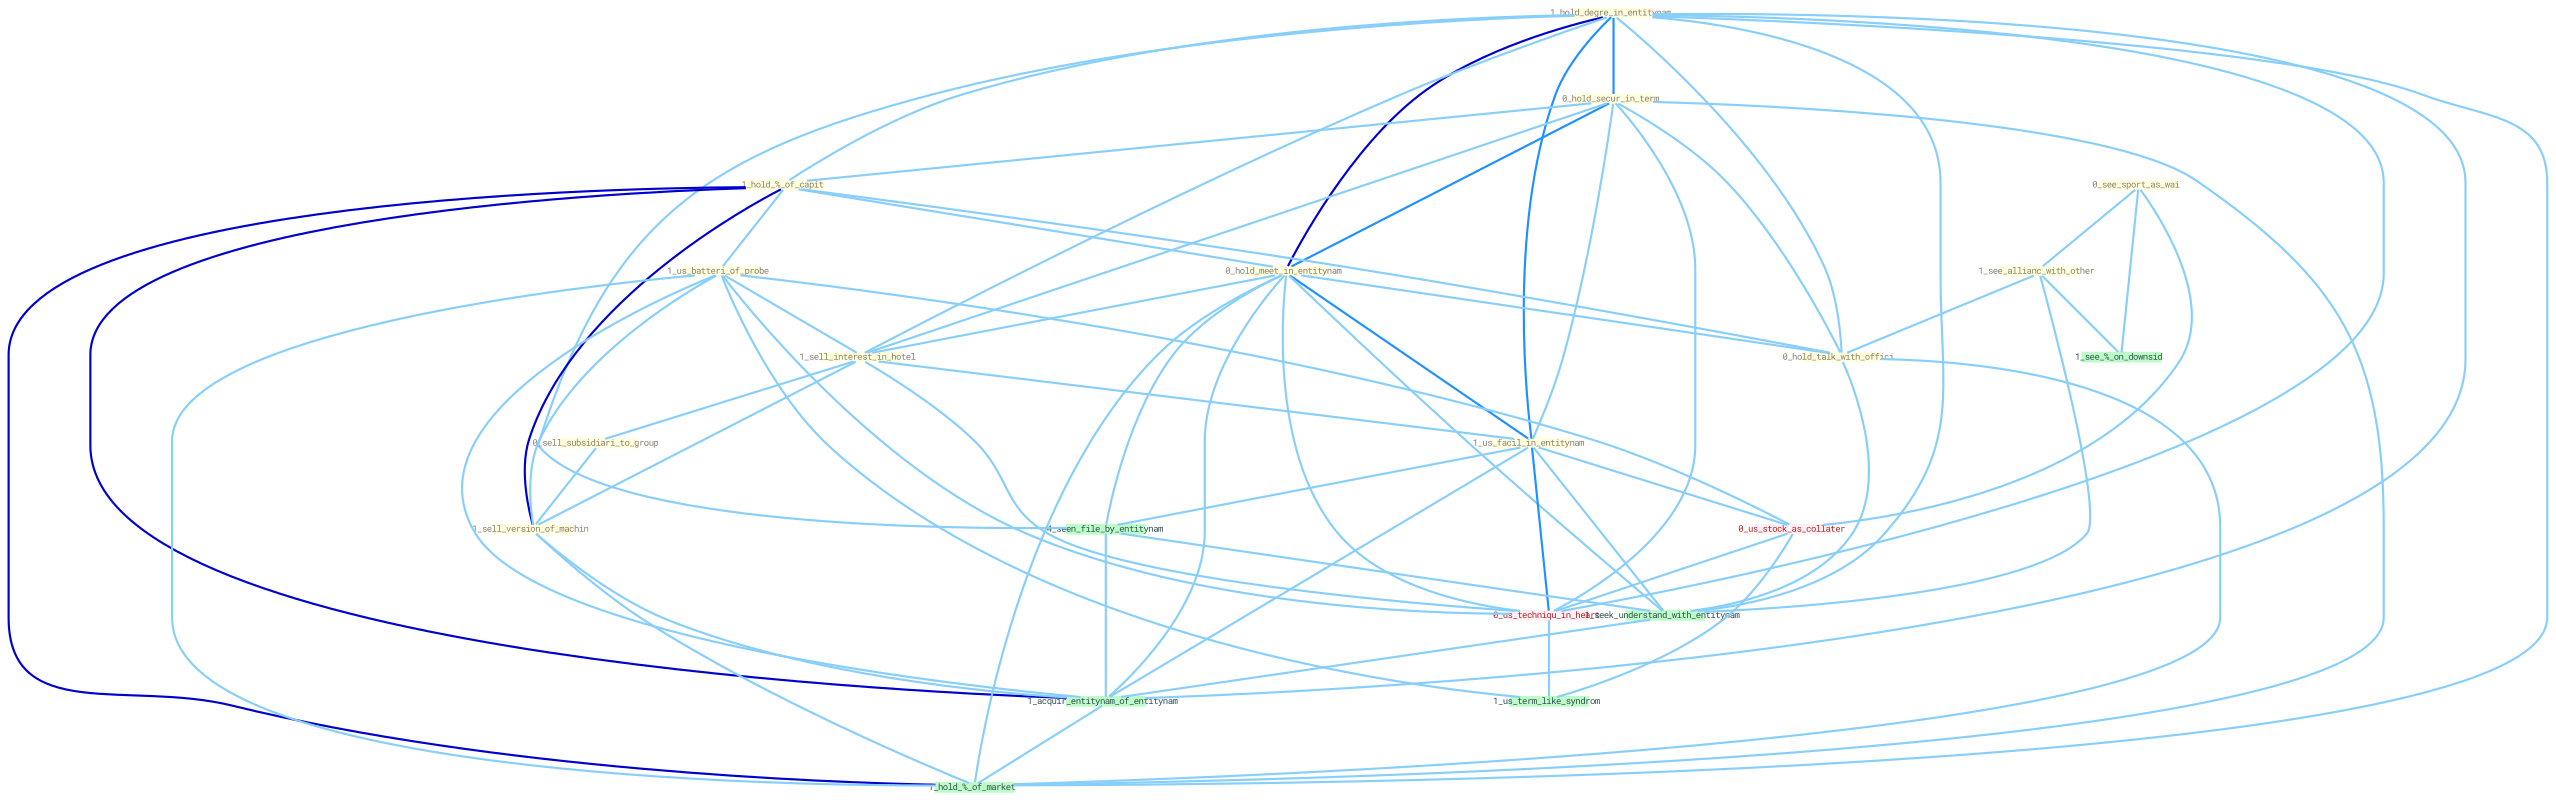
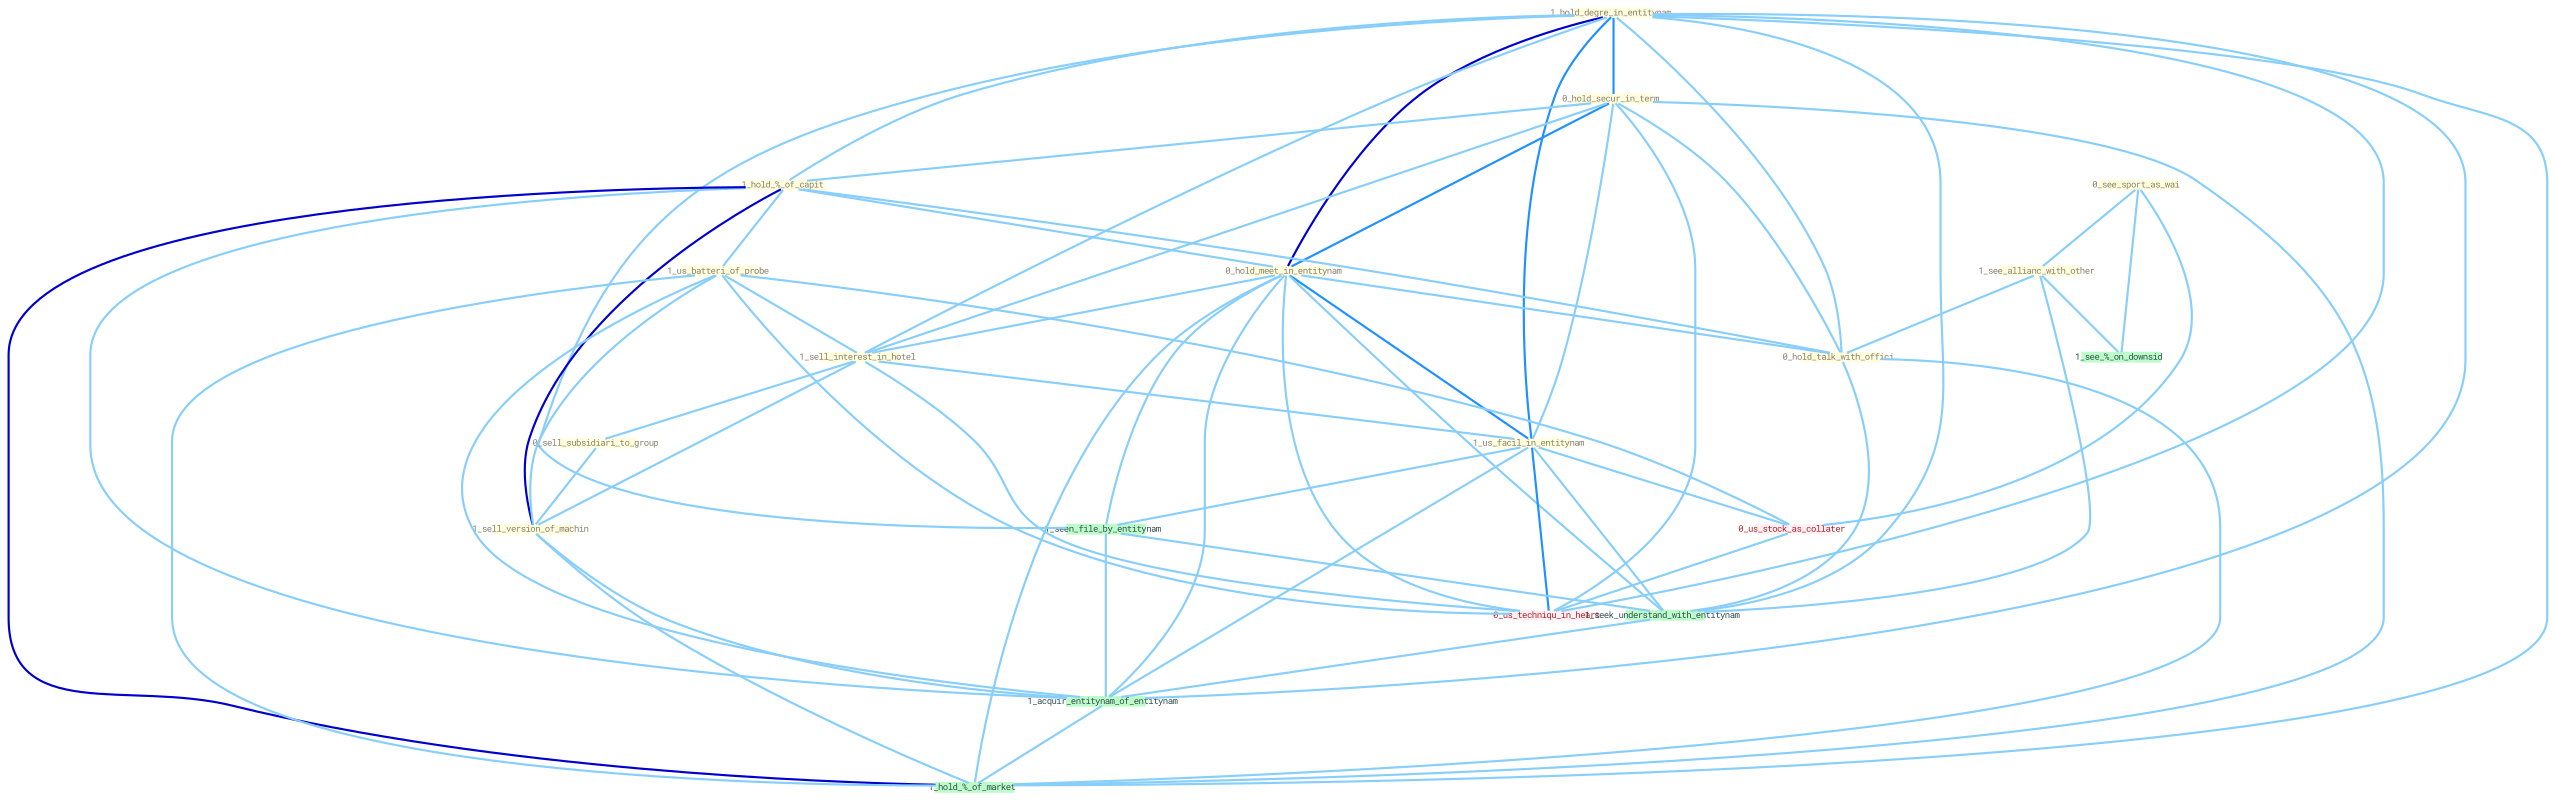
  graph {
    fontname="Roboto Mono"
    node [color="#ffffe0" fixedsize=true fontcolor="#8b7d6b" fontname="Roboto Mono" fontsize=4 shape=polygon style=filled]
    edge [color="#87cefa" fontname="Roboto Mono" w=1]
    "1_hold_degre_in_entitynam " [height=.06 width=.5]
    "0_hold_secur_in_term " [height=.06 width=.5]
    "0_see_sport_as_wai " [height=.06 width=.5]
    "1_hold_%_of_capit " [height=.06 width=.5]
    "0_hold_meet_in_entitynam " [height=.06 width=.5]
    "1_sell_interest_in_hotel " [height=.06 width=.5]
    "1_see_allianc_with_other " [height=.06 width=.5]
    "0_sell_subsidiari_to_group " [height=.06 width=.5]
    "1_us_batteri_of_probe " [height=.06 width=.5]
    "1_us_facil_in_entitynam " [height=.06 width=.5]
    "0_hold_talk_with_offici " [height=.06 width=.5]
    "1_sell_version_of_machin " [height=.06 width=.5]
    "0_us_stock_as_collater " [color="#fff0f5" fontcolor="#b22222" height=.06 width=.5]
    "0_us_techniqu_in_heart " [color="#fff0f5" fontcolor="#b22222" height=.06 width=.5]
-   "1_seen_file_by_entitynam " [color="#BDFCC9" fontcolor="#2f4f4f" height=.06 width=.5 label="4_seen_file_by_entitynam"]
+   "1_seen_file_by_entitynam " [color="#BDFCC9" fontcolor="#2f4f4f" height=.06 width=.5]
    "1_seek_understand_with_entitynam " [color="#BDFCC9" fontcolor="#2f4f4f" height=.06 width=.5]
    "1_acquir_entitynam_of_entitynam " [color="#BDFCC9" fontcolor="#2f4f4f" height=.06 width=.5]
    "1_hold_%_of_market " [color="#BDFCC9" fontcolor="#2f4f4f" height=.06 width=.5]
    "1_see_%_on_downsid " [color="#BDFCC9" fontcolor="#2f4f4f" height=.06 width=.5]
-   "1_us_term_like_syndrom " [color="#BDFCC9" fontcolor="#2f4f4f" height=.06 width=.5]
    subgraph sub_1 {
      "1_hold_degre_in_entitynam "
      "0_hold_secur_in_term "
      "0_see_sport_as_wai "
      "1_hold_%_of_capit "
      "0_hold_meet_in_entitynam "
      "1_sell_interest_in_hotel "
      "1_see_allianc_with_other "
      "0_sell_subsidiari_to_group "
      "1_us_batteri_of_probe "
      "1_us_facil_in_entitynam "
      "0_hold_talk_with_offici "
      "1_sell_version_of_machin "
    }
    subgraph sub_2 {
      "0_us_stock_as_collater "
      "0_us_techniqu_in_heart "
    }
    "1_hold_degre_in_entitynam " -- "0_hold_secur_in_term " [color="#1e90ff" w=2]
    "1_hold_degre_in_entitynam " -- "1_hold_%_of_capit "
    "1_hold_degre_in_entitynam " -- "0_hold_meet_in_entitynam " [color="#0000cd" w=3]
    "1_hold_degre_in_entitynam " -- "1_sell_interest_in_hotel "
    "1_hold_degre_in_entitynam " -- "1_us_facil_in_entitynam " [color="#1e90ff" w=2]
    "1_hold_degre_in_entitynam " -- "0_hold_talk_with_offici "
    "1_hold_degre_in_entitynam " -- "0_us_techniqu_in_heart "
    "1_hold_degre_in_entitynam " -- "1_seen_file_by_entitynam "
    "1_hold_degre_in_entitynam " -- "1_seek_understand_with_entitynam "
    "1_hold_degre_in_entitynam " -- "1_acquir_entitynam_of_entitynam "
    "1_hold_degre_in_entitynam " -- "1_hold_%_of_market "
    "0_hold_secur_in_term " -- "1_hold_%_of_capit "
    "0_hold_secur_in_term " -- "0_hold_meet_in_entitynam " [color="#1e90ff" w=2]
    "0_hold_secur_in_term " -- "1_sell_interest_in_hotel "
    "0_hold_secur_in_term " -- "1_us_facil_in_entitynam "
    "0_hold_secur_in_term " -- "0_hold_talk_with_offici "
    "0_hold_secur_in_term " -- "0_us_techniqu_in_heart "
    "0_hold_secur_in_term " -- "1_hold_%_of_market "
    "0_see_sport_as_wai " -- "1_see_allianc_with_other "
    "0_see_sport_as_wai " -- "0_us_stock_as_collater "
    "0_see_sport_as_wai " -- "1_see_%_on_downsid "
    "1_hold_%_of_capit " -- "0_hold_meet_in_entitynam "
    "1_hold_%_of_capit " -- "1_us_batteri_of_probe "
    "1_hold_%_of_capit " -- "0_hold_talk_with_offici "
    "1_hold_%_of_capit " -- "1_sell_version_of_machin " [color="#0000cd"]
-   "1_hold_%_of_capit " -- "1_acquir_entitynam_of_entitynam " [color="#0000cd"]
+   "1_hold_%_of_capit " -- "1_acquir_entitynam_of_entitynam "
    "1_hold_%_of_capit " -- "1_hold_%_of_market " [color="#0000cd" w=3]
    "0_hold_meet_in_entitynam " -- "1_sell_interest_in_hotel "
    "0_hold_meet_in_entitynam " -- "1_us_facil_in_entitynam " [color="#1e90ff" w=2]
    "0_hold_meet_in_entitynam " -- "0_hold_talk_with_offici "
    "0_hold_meet_in_entitynam " -- "0_us_techniqu_in_heart "
    "0_hold_meet_in_entitynam " -- "1_seen_file_by_entitynam "
    "0_hold_meet_in_entitynam " -- "1_seek_understand_with_entitynam "
    "0_hold_meet_in_entitynam " -- "1_acquir_entitynam_of_entitynam "
    "0_hold_meet_in_entitynam " -- "1_hold_%_of_market "
    "1_sell_interest_in_hotel " -- "0_sell_subsidiari_to_group "
    "1_sell_interest_in_hotel " -- "1_us_facil_in_entitynam "
    "1_sell_interest_in_hotel " -- "1_sell_version_of_machin "
    "1_sell_interest_in_hotel " -- "0_us_techniqu_in_heart "
    "1_see_allianc_with_other " -- "0_hold_talk_with_offici "
    "1_see_allianc_with_other " -- "1_seek_understand_with_entitynam "
    "1_see_allianc_with_other " -- "1_see_%_on_downsid "
    "0_sell_subsidiari_to_group " -- "1_sell_version_of_machin "
    "1_us_batteri_of_probe " -- "1_sell_interest_in_hotel "
    "1_us_batteri_of_probe " -- "1_sell_version_of_machin "
    "1_us_batteri_of_probe " -- "0_us_stock_as_collater "
    "1_us_batteri_of_probe " -- "0_us_techniqu_in_heart "
    "1_us_batteri_of_probe " -- "1_acquir_entitynam_of_entitynam "
    "1_us_batteri_of_probe " -- "1_hold_%_of_market "
-   "1_us_batteri_of_probe " -- "1_us_term_like_syndrom "
    "1_us_facil_in_entitynam " -- "0_us_stock_as_collater "
    "1_us_facil_in_entitynam " -- "0_us_techniqu_in_heart " [color="#1e90ff" w=2]
    "1_us_facil_in_entitynam " -- "1_seen_file_by_entitynam "
    "1_us_facil_in_entitynam " -- "1_seek_understand_with_entitynam "
    "1_us_facil_in_entitynam " -- "1_acquir_entitynam_of_entitynam "
    "0_hold_talk_with_offici " -- "1_seek_understand_with_entitynam "
    "0_hold_talk_with_offici " -- "1_hold_%_of_market "
    "1_sell_version_of_machin " -- "1_acquir_entitynam_of_entitynam "
    "1_sell_version_of_machin " -- "1_hold_%_of_market "
    "0_us_stock_as_collater " -- "0_us_techniqu_in_heart "
-   "0_us_stock_as_collater " -- "1_us_term_like_syndrom "
-   "0_us_techniqu_in_heart " -- "1_us_term_like_syndrom "
    "1_seen_file_by_entitynam " -- "1_seek_understand_with_entitynam "
    "1_seen_file_by_entitynam " -- "1_acquir_entitynam_of_entitynam "
    "1_seek_understand_with_entitynam " -- "1_acquir_entitynam_of_entitynam "
    "1_acquir_entitynam_of_entitynam " -- "1_hold_%_of_market "
  }
